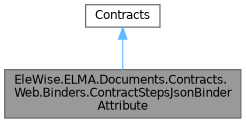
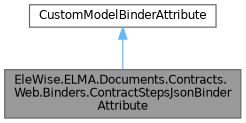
  digraph {
    node [color=gray40 fontname=Helvetica fontsize=10 shape=box style=filled]
    n1 [fillcolor=grey60 fontcolor=black height=0.2 label="EleWise.ELMA.Documents.Contracts.\lWeb.Binders.ContractStepsJsonBinder\lAttribute" width=0.4]
-   n2 [fillcolor=white height=0.2 label=Contracts width=0.4]
+   n2 [fillcolor=white height=0.2 label=CustomModelBinderAttribute width=0.4]
    n2 -> n1 [color=steelblue1 dir=back fontname=Helvetica fontsize=10 labelfontname=Helvetica labelfontsize=10 style=solid]
  }
